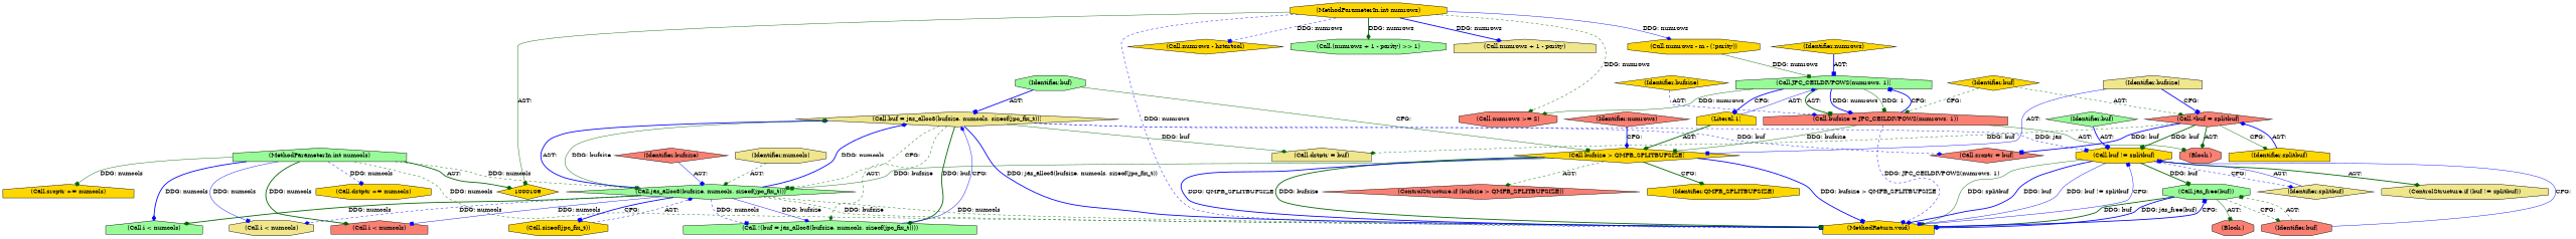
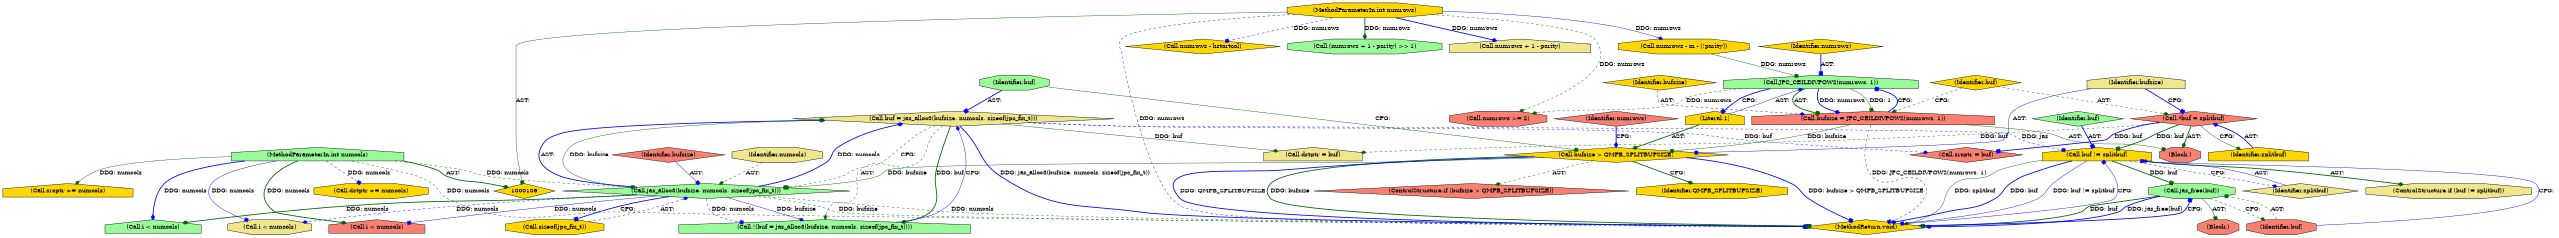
  digraph {
    node [fillcolor=gold shape=octagon style=filled]
    edge [arrowhead=box color=blue style=bold]
-   n1 [label="(Call,buf != splitbuf)"]
+   n1 [label="(Call,buf != splitbuf)" shape=house]
    n2 [fillcolor=palegreen label="(Call,jas_free(buf))"]
    n3 [fillcolor=khaki label="(Identifier,splitbuf)" shape=diamond]
    n4 [fillcolor=khaki label="(ControlStructure,if (buf != splitbuf))"]
-   n5 [label="(MethodReturn,void)" shape=house]
+   n5 [label="(MethodReturn,void)" shape=diamond]
    n6 [fillcolor=salmon label="(Block,)"]
    n7 [fillcolor=salmon label="(Identifier,buf)"]
    n8 [fillcolor=khaki label="(Call,buf = jas_alloc3(bufsize, numcols, sizeof(jpc_fix_t)))" shape=diamond]
    n9 [fillcolor=palegreen label="(Call,jas_alloc3(bufsize, numcols, sizeof(jpc_fix_t)))" shape=diamond]
    n10 [fillcolor=khaki label="(Call,dstptr = buf)" shape=house]
    n11 [fillcolor=salmon label="(Call,srcptr = buf)" shape=diamond]
    n12 [fillcolor=palegreen label="(Call,!(buf = jas_alloc3(bufsize, numcols, sizeof(jpc_fix_t))))" shape=house]
    n13 [fillcolor=salmon label="(Call,i < numcols)" shape=house]
    n14 [fillcolor=khaki label="(Call,i < numcols)"]
    n15 [fillcolor=palegreen label="(Call,i < numcols)" shape=house]
    n16 [label="(Call,sizeof(jpc_fix_t))"]
    n17 [label="(Call,bufsize > QMFB_SPLITBUFSIZE)" shape=diamond]
    n18 [fillcolor=salmon label="(ControlStructure,if (bufsize > QMFB_SPLITBUFSIZE))" shape=diamond]
    n19 [label="(Identifier,QMFB_SPLITBUFSIZE)"]
    n20 [fillcolor=salmon label="(Call,bufsize = JPC_CEILDIVPOW2(numrows, 1))" shape=house]
    n21 [fillcolor=palegreen label="(Call,JPC_CEILDIVPOW2(numrows, 1))" shape=house]
    n22 [fillcolor=salmon label="(Block,)"]
    n23 [label="(Literal,1)" shape=house]
    n24 [fillcolor=salmon label="(Call,numrows >= 2)"]
    n25 [label="(MethodParameterIn,int numrows)"]
    n26 [label="(Call,numrows - hstartcol)" shape=diamond]
    n27 [fillcolor=palegreen label="(Call,(numrows + 1 - parity) >> 1)"]
    n28 [fillcolor=khaki label="(Call,numrows + 1 - parity)" shape=house]
    n29 [label="(Call,numrows - m - (!parity))"]
    1000106 [shape=diamond]
    n31 [fillcolor=palegreen label="(MethodParameterIn,int numcols)" shape=house]
    n32 [label="(Call,dstptr += numcols)"]
    n33 [label="(Call,srcptr += numcols)" shape=house]
    n34 [fillcolor=salmon label="(Call,*buf = splitbuf)" shape=diamond]
    n35 [label="(Identifier,splitbuf)" shape=house]
    n36 [fillcolor=palegreen label="(Identifier,buf)" shape=diamond]
    n37 [fillcolor=salmon label="(Identifier,bufsize)" shape=diamond]
    n38 [label="(Identifier,buf)" shape=diamond]
    n39 [label="(Identifier,bufsize)" shape=diamond]
    n40 [fillcolor=palegreen label="(Identifier,buf)"]
    n41 [fillcolor=khaki label="(Identifier,bufsize)" shape=house]
    n42 [label="(Identifier,numrows)" shape=diamond]
    n43 [fillcolor=khaki label="(Identifier,numcols)"]
    n44 [fillcolor=salmon label="(Identifier,numrows)" shape=diamond]
    n1 -> n2 [color=darkgreen label="DDG: buf"]
    n1 -> n3 [arrowhead=diamond label="CFG: " style=dashed]
    n1 -> n4 [arrowhead=diamond color=darkgreen label="AST: "]
    n1 -> n5 [arrowhead=diamond color=darkgreen label="DDG: splitbuf" style=solid]
    n1 -> n5 [arrowhead=diamond label="DDG: buf"]
    n1 -> n5 [label="DDG: buf != splitbuf" style=solid]
    n2 -> n5 [color=darkgreen label="DDG: buf"]
    n2 -> n5 [arrowhead=diamond label="DDG: jas_free(buf)"]
    n2 -> n6 [color=darkgreen label="AST: " style=solid]
    n2 -> n7 [arrowhead=diamond color=darkgreen label="CFG: " style=dashed]
    n3 -> n1 [arrowhead=diamond label="AST: " style=solid]
    n5 -> n1 [label="CFG: " style=solid]
    n5 -> n2 [label="CFG: "]
    n7 -> n1 [label="CFG: " style=solid]
    n7 -> n2 [color=darkgreen label="AST: " style=dashed]
    n8 -> n1 [label="DDG: jas" style=dashed]
    n8 -> n5 [label="DDG: jas_alloc3(bufsize, numcols, sizeof(jpc_fix_t))"]
    n8 -> n9 [color=darkgreen label="CFG: " style=dashed]
    n8 -> n10 [arrowhead=diamond color=darkgreen label="DDG: buf" style=solid]
    n8 -> n11 [arrowhead=diamond label="DDG: buf" style=dashed]
    n8 -> n12 [arrowhead=diamond color=darkgreen label="AST: " style=dashed]
    n8 -> n12 [arrowhead=diamond color=darkgreen label="DDG: buf"]
    n9 -> n5 [arrowhead=diamond color=darkgreen label="DDG: bufsize" style=dashed]
    n9 -> n5 [arrowhead=diamond color=darkgreen label="DDG: numcols" style=dashed]
    n9 -> n8 [arrowhead=diamond label="AST: "]
    n9 -> n8 [color=darkgreen label="DDG: bufsize" style=solid]
    n9 -> n8 [arrowhead=diamond label="DDG: numcols"]
    n9 -> n12 [arrowhead=diamond label="DDG: bufsize" style=solid]
    n9 -> n12 [label="DDG: numcols" style=dashed]
    n9 -> n13 [label="DDG: numcols" style=solid]
    n9 -> n14 [arrowhead=diamond label="DDG: numcols" style=dashed]
    n9 -> n15 [arrowhead=diamond color=darkgreen label="DDG: numcols"]
    n9 -> n16 [label="CFG: "]
    n12 -> n8 [arrowhead=diamond label="CFG: " style=solid]
    n16 -> n9 [arrowhead=diamond label="AST: " style=dashed]
    n17 -> n5 [color=darkgreen label="DDG: bufsize"]
    n17 -> n5 [label="DDG: bufsize > QMFB_SPLITBUFSIZE"]
    n17 -> n5 [label="DDG: QMFB_SPLITBUFSIZE"]
    n17 -> n9 [color=darkgreen label="DDG: bufsize" style=solid]
    n17 -> n18 [arrowhead=diamond color=darkgreen label="AST: " style=dashed]
    n17 -> n19 [arrowhead=diamond color=darkgreen label="CFG: "]
    n20 -> n5 [label="DDG: JPC_CEILDIVPOW2(numrows, 1)" style=dashed]
    n20 -> n17 [color=darkgreen label="DDG: bufsize" style=solid]
    n20 -> n21 [label="CFG: "]
    n20 -> n22 [color=darkgreen label="AST: " style=solid]
    n21 -> n20 [color=darkgreen label="AST: "]
    n21 -> n20 [arrowhead=diamond label="DDG: numrows"]
    n21 -> n20 [color=darkgreen label="DDG: 1" style=solid]
    n21 -> n23 [label="CFG: "]
-   n21 -> n24 [arrowhead=diamond color=darkgreen label="DDG: numrows" style=solid]
+   n21 -> n24 [arrowhead=diamond color=darkgreen label="DDG: numrows" style=dashed]
    n23 -> n17 [arrowhead=diamond color=darkgreen label="AST: "]
    n23 -> n21 [arrowhead=diamond label="AST: " style=solid]
    n25 -> n5 [label="DDG: numrows" style=dashed]
    n25 -> n24 [arrowhead=diamond color=darkgreen label="DDG: numrows" style=dashed]
    n25 -> n26 [label="DDG: numrows" style=dashed]
    n25 -> n27 [arrowhead=diamond color=darkgreen label="DDG: numrows"]
    n25 -> n28 [arrowhead=diamond label="DDG: numrows"]
    n25 -> n29 [arrowhead=diamond label="DDG: numrows" style=solid]
    n25 -> 1000106 [color=darkgreen label="AST: " style=solid]
    n29 -> n21 [color=darkgreen label="DDG: numrows" style=solid]
    n31 -> n5 [color=darkgreen label="DDG: numcols" style=dashed]
    n31 -> n9 [color=darkgreen label="DDG: numcols" style=dashed]
    n31 -> n13 [arrowhead=diamond color=darkgreen label="DDG: numcols"]
    n31 -> n14 [label="DDG: numcols" style=solid]
    n31 -> n15 [arrowhead=diamond label="DDG: numcols"]
    n31 -> 1000106 [arrowhead=diamond color=darkgreen label="AST: "]
    n31 -> n32 [label="DDG: numcols" style=dashed]
-   n31 -> n33 [color=darkgreen label="DDG: numcols" style=solid]
+   n31 -> n33 [arrowhead=diamond color=darkgreen label="DDG: numcols" style=solid]
    n34 -> n1 [color=darkgreen label="DDG: buf"]
    n34 -> n10 [arrowhead=diamond color=darkgreen label="DDG: buf" style=dashed]
    n34 -> n11 [label="DDG: buf"]
    n34 -> n22 [arrowhead=diamond color=darkgreen label="AST: "]
    n34 -> n35 [arrowhead=diamond color=darkgreen label="CFG: " style=solid]
    n35 -> n34 [arrowhead=diamond label="AST: "]
    n36 -> n1 [label="AST: "]
    n37 -> n9 [label="AST: " style=solid]
    n38 -> n20 [arrowhead=diamond color=darkgreen label="CFG: " style=dashed]
    n38 -> n34 [arrowhead=diamond color=darkgreen label="AST: " style=dashed]
    n39 -> n20 [arrowhead=diamond label="AST: " style=dashed]
    n40 -> n8 [label="AST: "]
    n40 -> n17 [color=darkgreen label="CFG: " style=solid]
    n41 -> n17 [label="AST: " style=solid]
    n41 -> n34 [label="CFG: "]
    n42 -> n21 [label="AST: "]
    n43 -> n9 [arrowhead=diamond color=darkgreen label="AST: " style=dashed]
    n44 -> n17 [arrowhead=diamond label="CFG: "]
  }
